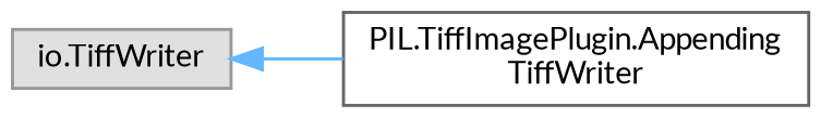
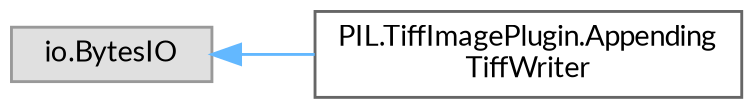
  digraph {
    rankdir=LR
    fontname=Lato
    node [fontname=Lato fontsize=10 shape=box style=filled]
-   n1 [color=grey60 fillcolor="#E0E0E0" height=0.2 label="io.TiffWriter" width=0.4]
+   n1 [color=grey60 fillcolor="#E0E0E0" height=0.2 label="io.BytesIO" width=0.4]
    n2 [color=grey40 fillcolor=white height=0.2 label="PIL.TiffImagePlugin.Appending\lTiffWriter" width=0.4]
    n1 -> n2 [color=steelblue1 dir=back fontname=Lato fontsize=10 labelfontname=Helvetica labelfontsize=10 style=solid]
  }
